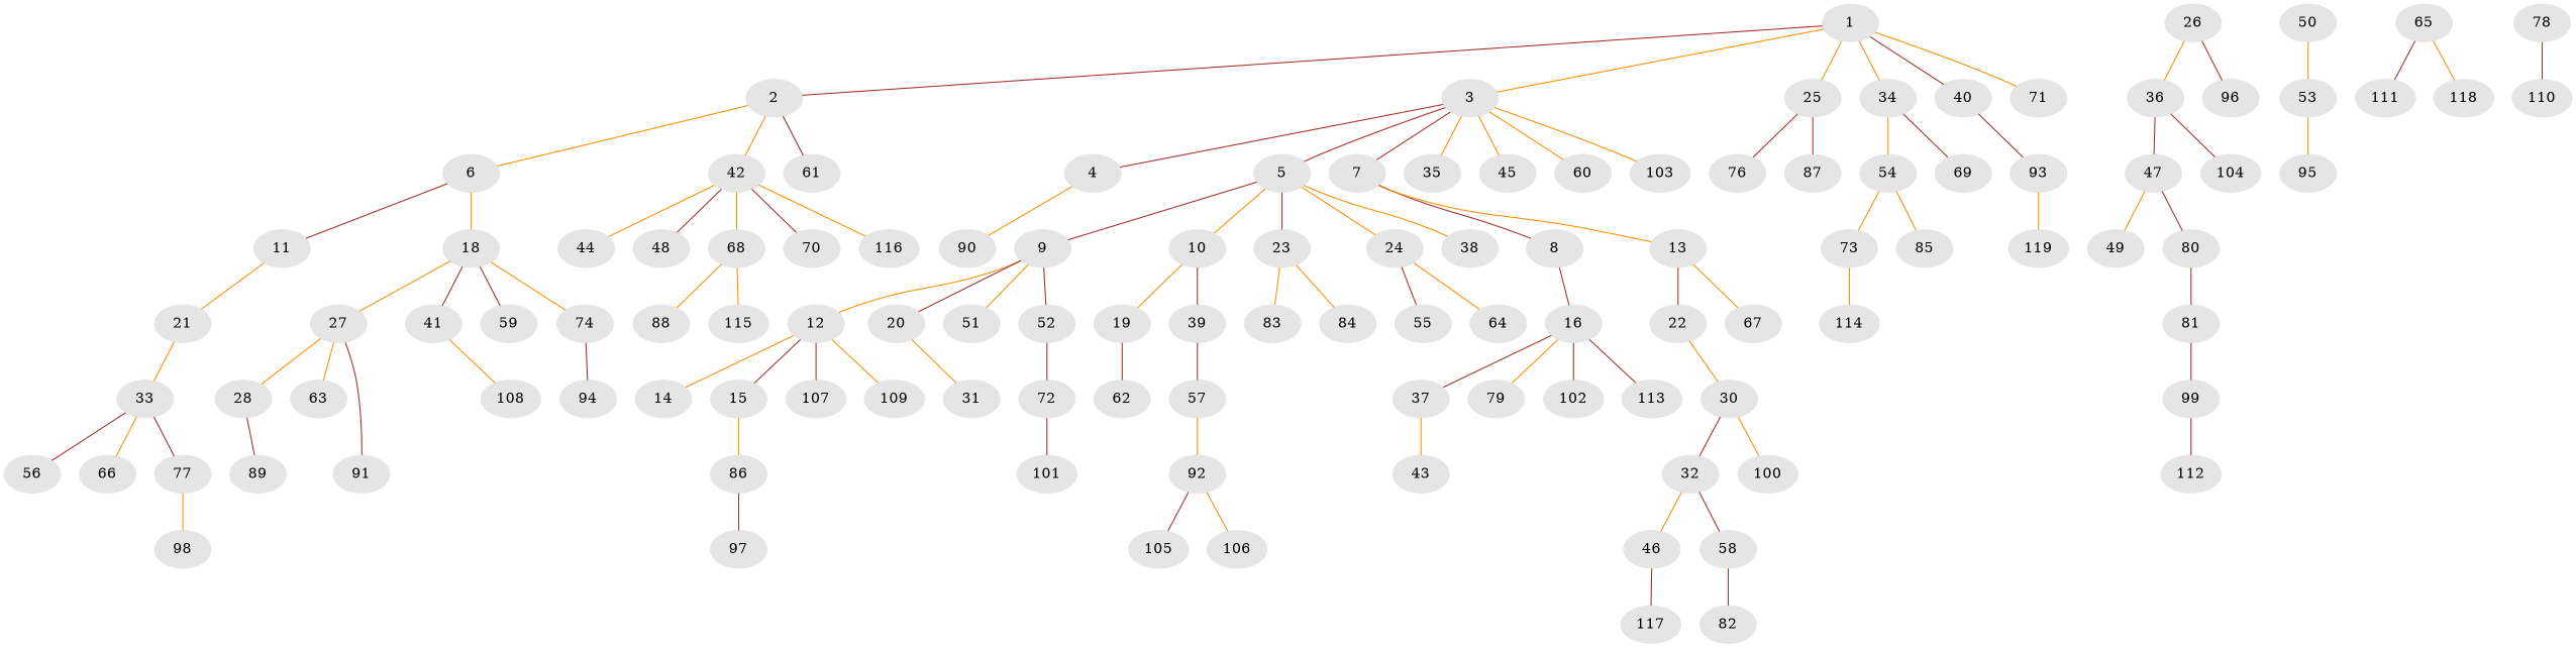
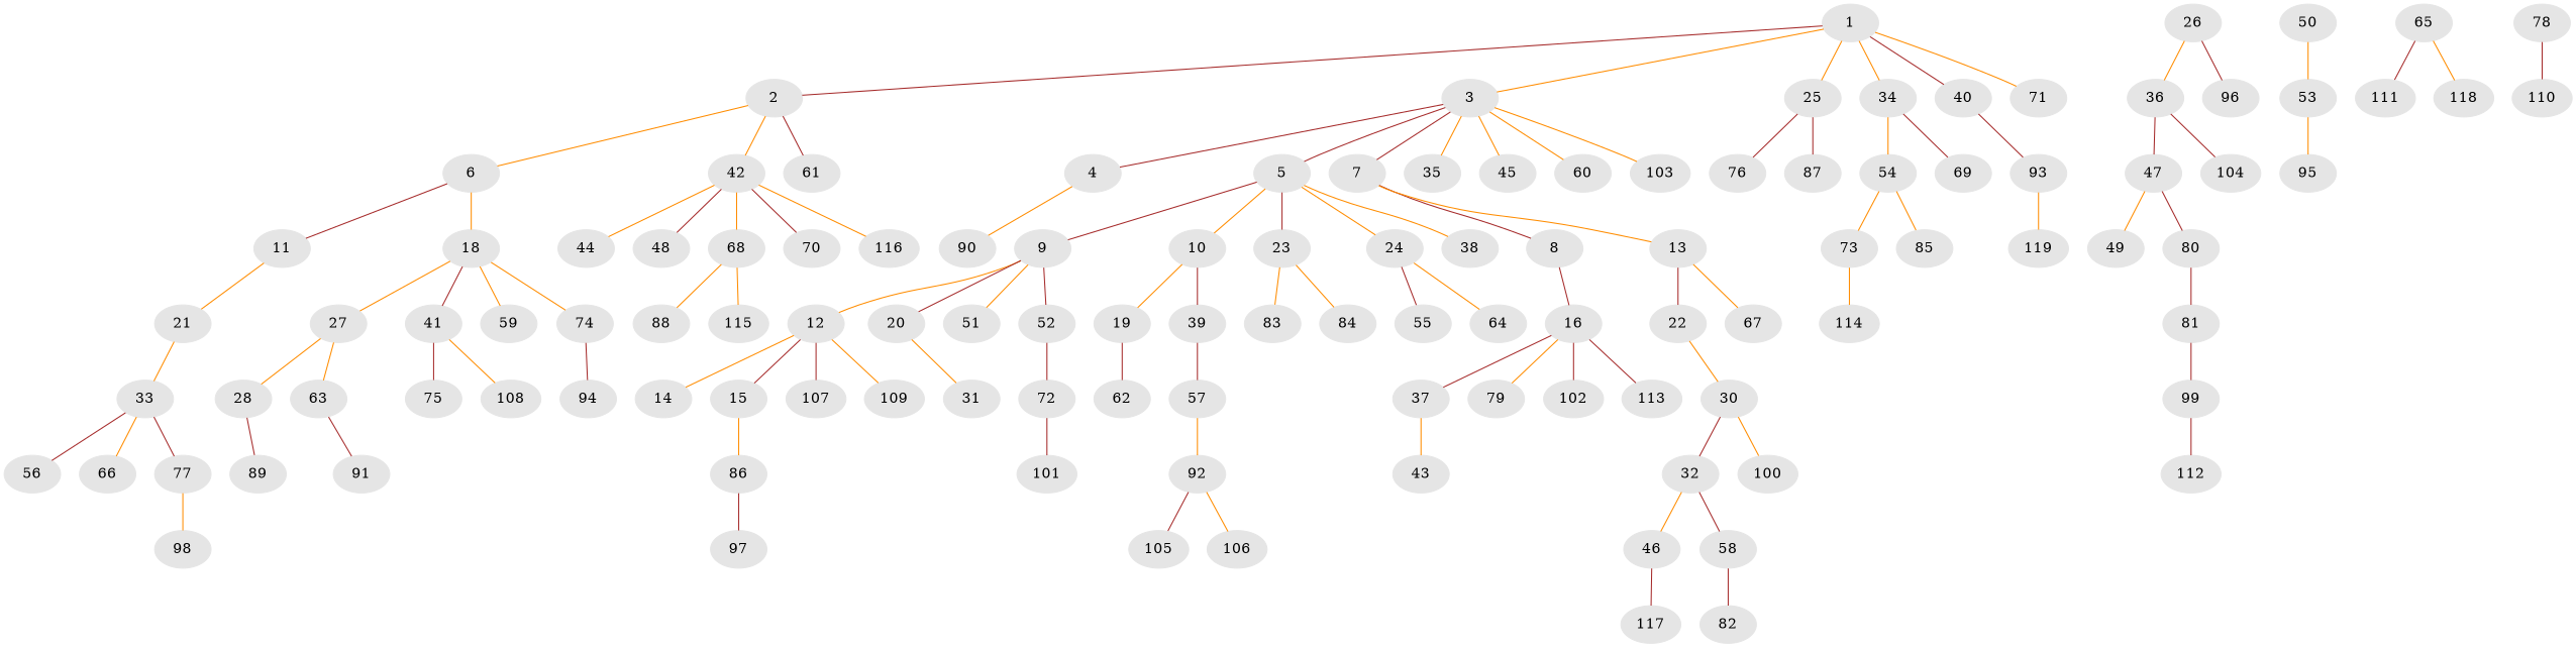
  graph {
    node [color=gray90 style=filled]
    edge [color=darkorange]
    1
    2
    3
    25
    34
    40
    71
    6
    42
    61
    4
    5
    7
    35
    45
    60
    103
    76
    87
    54
    69
    93
    11
    18
    44
    48
    68
    70
    116
    90
    9
    10
    23
    24
    38
    8
    13
    12
    20
    51
    52
    19
    39
    83
    84
    55
    64
    21
    27
    41
    59
    74
    16
    22
    67
    37
    79
    102
    113
    14
    15
    107
    109
    31
    72
    62
    57
    33
    86
    30
    97
    43
    26
    36
    96
    50
    53
    28
    63
+   75
    108
    94
    56
    66
    77
    32
    100
    47
    104
    101
    89
    91
    65
    111
    118
    78
    110
    46
    58
    117
    82
    98
    73
    85
    49
    80
    92
    119
    88
    115
    81
    95
    114
    105
    106
    99
    112
    1 -- 2 [color=brown]
    1 -- 3
    1 -- 25
    1 -- 34
    1 -- 40 [color=brown]
    1 -- 71
    2 -- 6
    2 -- 42
    2 -- 61 [color=brown]
    3 -- 4 [color=brown]
    3 -- 5 [color=brown]
    3 -- 7 [color=brown]
    3 -- 35
    3 -- 45
    3 -- 60
    3 -- 103
    25 -- 76 [color=brown]
    25 -- 87 [color=brown]
    34 -- 54
    34 -- 69 [color=brown]
    40 -- 93 [color=brown]
    6 -- 11 [color=brown]
    6 -- 18
    42 -- 44
    42 -- 48 [color=brown]
    42 -- 68
    42 -- 70 [color=brown]
    42 -- 116
    4 -- 90
    5 -- 9 [color=brown]
    5 -- 10
    5 -- 23 [color=brown]
    5 -- 24
    5 -- 38
    7 -- 8 [color=brown]
    7 -- 13
    54 -- 73
    54 -- 85
    93 -- 119
    11 -- 21
    18 -- 27
    18 -- 41 [color=brown]
-   18 -- 59 [color=brown]
+   18 -- 59
    18 -- 74
    68 -- 88
    68 -- 115
    9 -- 12
    9 -- 20 [color=brown]
    9 -- 51
    9 -- 52 [color=brown]
    10 -- 19
    10 -- 39 [color=brown]
    23 -- 83
    23 -- 84
    24 -- 55 [color=brown]
    24 -- 64
    8 -- 16 [color=brown]
    13 -- 22 [color=brown]
    13 -- 67
    12 -- 14
    12 -- 15 [color=brown]
    12 -- 107 [color=brown]
    12 -- 109
    20 -- 31
    52 -- 72 [color=brown]
    19 -- 62 [color=brown]
    39 -- 57 [color=brown]
    21 -- 33
    27 -- 28
    27 -- 63
+   41 -- 75 [color=brown]
    41 -- 108
    74 -- 94 [color=brown]
    16 -- 37 [color=brown]
    16 -- 79
    16 -- 102 [color=brown]
    16 -- 113 [color=brown]
    22 -- 30
    37 -- 43
    15 -- 86
    72 -- 101 [color=brown]
    57 -- 92
    33 -- 56 [color=brown]
    33 -- 66
    33 -- 77 [color=brown]
    86 -- 97 [color=brown]
    30 -- 32 [color=brown]
    30 -- 100
    26 -- 36
    26 -- 96 [color=brown]
    36 -- 47 [color=brown]
    36 -- 104 [color=brown]
    50 -- 53
    53 -- 95
    28 -- 89 [color=brown]
-   27 -- 91 [color=brown]
+   63 -- 91 [color=brown]
    77 -- 98
    32 -- 46
    32 -- 58 [color=brown]
    47 -- 49
    47 -- 80 [color=brown]
    65 -- 111 [color=brown]
    65 -- 118
    78 -- 110 [color=brown]
    46 -- 117 [color=brown]
    58 -- 82 [color=brown]
    73 -- 114
    80 -- 81 [color=brown]
    92 -- 105 [color=brown]
    92 -- 106
    81 -- 99 [color=brown]
    99 -- 112 [color=brown]
  }
